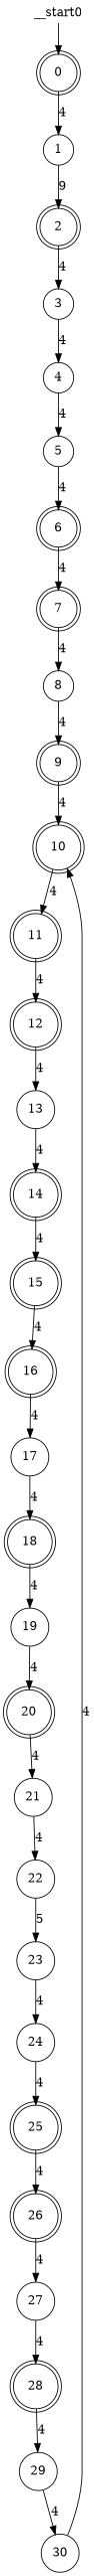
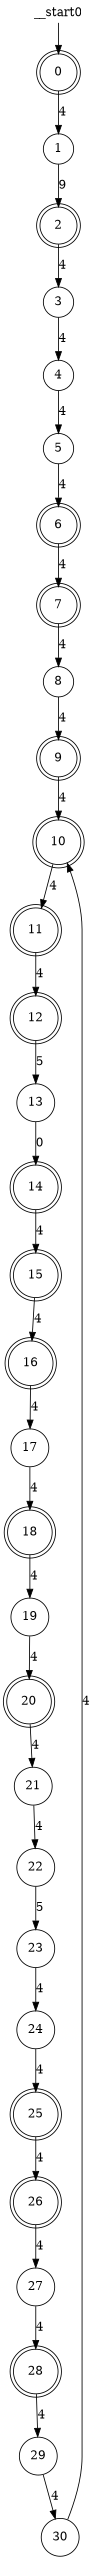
  digraph {
    node [shape=doublecircle]
    n1 [label=0]
    n2 [label=1 shape=circle]
    n3 [label=2]
    n4 [label=3 shape=circle]
    n5 [label=4 shape=circle]
    n6 [label=5 shape=circle]
    n7 [label=6]
    n8 [label=7]
    n9 [label=8 shape=circle]
    n10 [label=9]
    n11 [label=10]
    n12 [label=11]
    n13 [label=12]
    n14 [label=13 shape=circle]
    n15 [label=14]
    n16 [label=15]
    n17 [label=16]
    n18 [label=17 shape=circle]
    n19 [label=18]
    n20 [label=19 shape=circle]
    n21 [label=20]
    n22 [label=21 shape=circle]
    n23 [label=22 shape=circle]
    n24 [label=23 shape=circle]
    n25 [label=24 shape=circle]
    n26 [label=25]
    n27 [label=26]
    n28 [label=27 shape=circle]
    n29 [label=28]
    n30 [label=29 shape=circle]
    n31 [label=30 shape=circle]
    __start0 [height=0 shape=none width=0]
    n1 -> n2 [label=4]
    n2 -> n3 [label=9]
    n3 -> n4 [label=4]
    n4 -> n5 [label=4]
    n5 -> n6 [label=4]
    n6 -> n7 [label=4]
    n7 -> n8 [label=4]
    n8 -> n9 [label=4]
    n9 -> n10 [label=4]
    n10 -> n11 [label=4]
    n11 -> n12 [label=4]
    n12 -> n13 [label=4]
-   n13 -> n14 [label=4]
-   n14 -> n15 [label=4]
+   n13 -> n14 [label=5]
+   n14 -> n15 [label=0]
    n15 -> n16 [label=4]
    n16 -> n17 [label=4]
    n17 -> n18 [label=4]
    n18 -> n19 [label=4]
    n19 -> n20 [label=4]
    n20 -> n21 [label=4]
    n21 -> n22 [label=4]
    n22 -> n23 [label=4]
    n23 -> n24 [label=5]
    n24 -> n25 [label=4]
    n25 -> n26 [label=4]
    n26 -> n27 [label=4]
    n27 -> n28 [label=4]
    n28 -> n29 [label=4]
    n29 -> n30 [label=4]
    n30 -> n31 [label=4]
    n31 -> n11 [label=4]
    __start0 -> n1
  }
